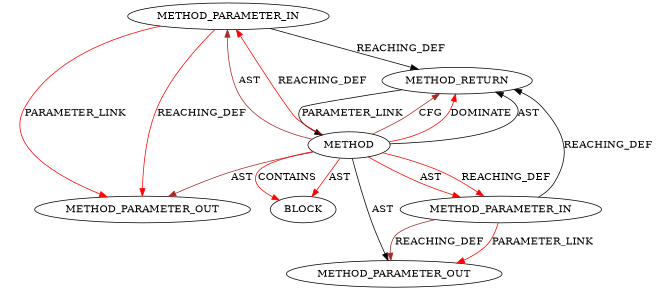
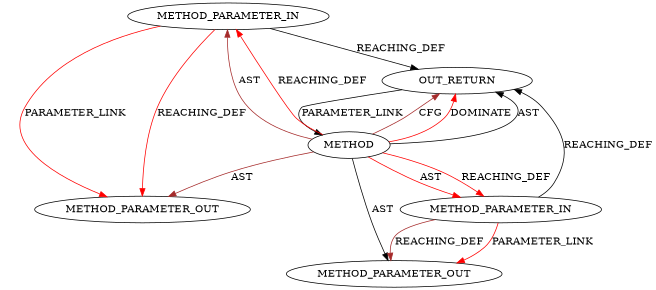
  digraph {
    node [CODE=p2 EVALUATION_STRATEGY=BY_VALUE IS_VARIADIC=false ORDER=2 TYPE_FULL_NAME=ANY]
    edge [color=red]
    n1 [INDEX=2 NAME=p2 label=METHOD_PARAMETER_IN]
    n2 [INDEX=2 NAME=p2 label=METHOD_PARAMETER_OUT]
-   n3 [CODE=RET label=METHOD_RETURN IS_VARIADIC=""]
+   n3 [CODE=RET label=OUT_RETURN IS_VARIADIC=""]
    n4 [AST_PARENT_FULL_NAME="<global>" AST_PARENT_TYPE=NAMESPACE_BLOCK CODE="<empty>" FILENAME="<empty>" FULL_NAME="<operator>.fieldAccess" IS_EXTERNAL=true NAME="<operator>.fieldAccess" ORDER=0 label=METHOD EVALUATION_STRATEGY="" IS_VARIADIC="" TYPE_FULL_NAME=""]
-   n5 [ARGUMENT_INDEX=1 CODE="<empty>" ORDER=1 label=BLOCK EVALUATION_STRATEGY="" IS_VARIADIC=""]
    n6 [CODE=p1 INDEX=1 NAME=p1 ORDER=1 label=METHOD_PARAMETER_IN]
    n7 [CODE=p1 INDEX=1 NAME=p1 ORDER=1 label=METHOD_PARAMETER_OUT]
    n1 -> n2 [label=PARAMETER_LINK]
    n1 -> n2 [VARIABLE=p2 label=REACHING_DEF]
    n1 -> n3 [VARIABLE=p2 color=black label=REACHING_DEF]
    n3 -> n4 [color=black label=PARAMETER_LINK]
    n4 -> n1 [color=brown label=AST]
    n4 -> n1 [label=REACHING_DEF]
    n4 -> n2 [color=brown label=AST]
    n4 -> n3 [color=brown label=CFG]
    n4 -> n3 [label=DOMINATE]
    n4 -> n3 [color=black label=AST]
-   n4 -> n5 [label=CONTAINS]
-   n4 -> n5 [label=AST]
    n4 -> n6 [label=AST]
    n4 -> n6 [label=REACHING_DEF]
    n4 -> n7 [color=black label=AST]
    n6 -> n3 [VARIABLE=p1 color=black label=REACHING_DEF]
    n6 -> n7 [VARIABLE=p1 color=brown label=REACHING_DEF]
    n6 -> n7 [label=PARAMETER_LINK]
  }
